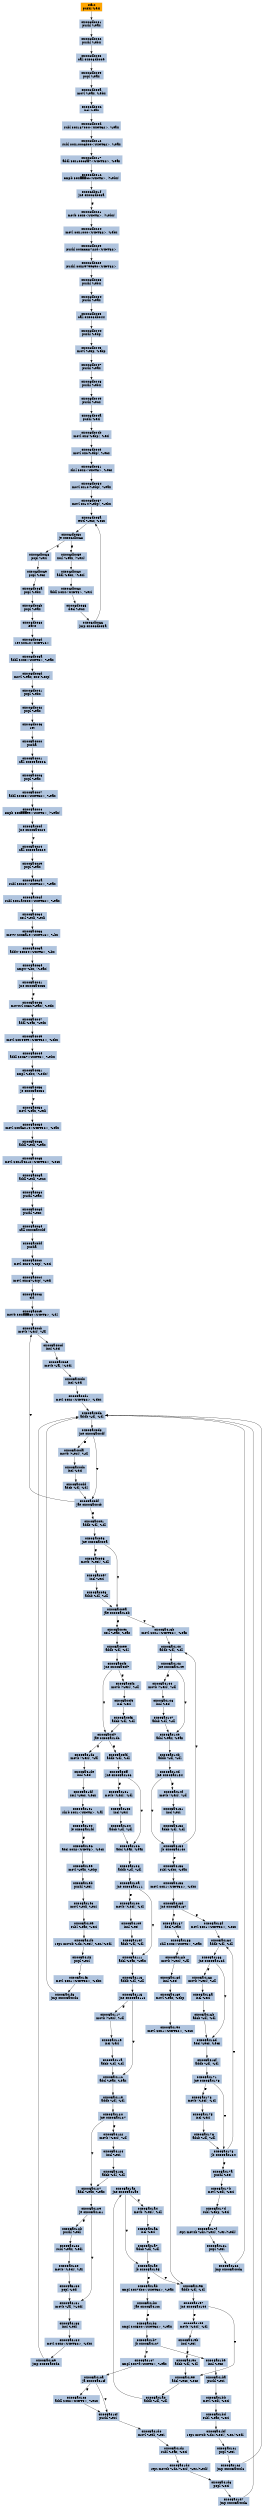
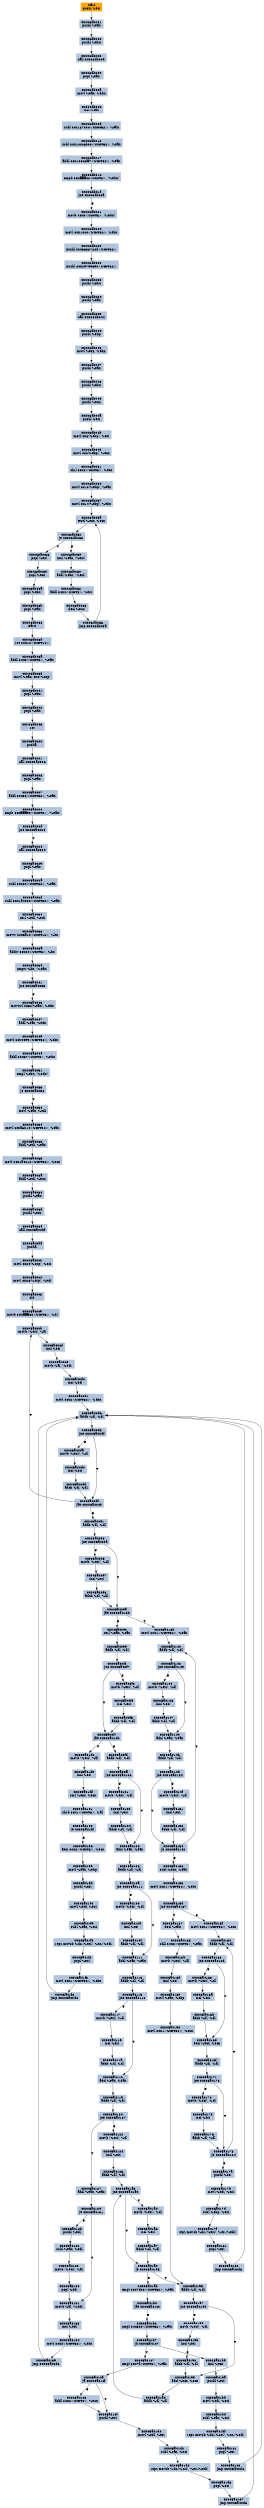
  digraph {
    node [color=lightsteelblue fillcolor=lightsteelblue shape=rectangle style=filled]
    edge [color="#000000"]
    n1 [color=lightgrey fillcolor=orange label="start\npushl %esi"]
    n2 [label="0x006db001\npushl %eax"]
    n3 [label="0x006db002\npushl %ebx"]
    n4 [label="0x006db003\ncall 0x006db009"]
    n5 [label="0x006db009\npopl %eax"]
    n6 [label="0x006db00a\nmovl %eax, %ebx"]
    n7 [label="0x006db00c\nincl %eax"]
    n8 [label="0x006db00d\nsubl $0x137000<UINT32>, %eax"]
    n9 [label="0x006db012\nsubl $0x100c6b00<UINT32>, %eax"]
    n10 [label="0x006db017\naddl $0x100c6af7<UINT32>, %eax"]
    n11 [label="0x006db01c\ncmpb $0xffffffcc<UINT8>, (%ebx)"]
    n12 [label="0x006db01f\njne 0x006db03a"]
    n13 [label="0x006db021\nmovb $0x0<UINT8>, (%ebx)"]
    n14 [label="0x006db024\nmovl $0x1000<UINT32>, %ebx"]
    n15 [label="0x006db029\npushl $0x3338722d<UINT32>"]
    n16 [label="0x006db02e\npushl $0x2979e390<UINT32>"]
    n17 [label="0x006db033\npushl %ebx"]
    n18 [label="0x006db034\npushl %eax"]
    n19 [label="0x006db035\ncall 0x006db044"]
    n20 [label="0x006db044\npushl %ebp"]
    n21 [label="0x006db045\nmovl %esp, %ebp"]
    n22 [label="0x006db047\npushl %eax"]
    n23 [label="0x006db048\npushl %ebx"]
    n24 [label="0x006db049\npushl %ecx"]
    n25 [label="0x006db04a\npushl %esi"]
    n26 [label="0x006db04b\nmovl 0x8(%ebp), %esi"]
    n27 [label="0x006db04e\nmovl 0xc(%ebp), %ecx"]
    n28 [label="0x006db051\nshrl $0x2<UINT8>, %ecx"]
    n29 [label="0x006db054\nmovl 0x10(%ebp), %eax"]
    n30 [label="0x006db057\nmovl 0x14(%ebp), %ebx"]
    n31 [label="0x006db05a\ntestl %ecx, %ecx"]
    n32 [label="0x006db05c\nje 0x006db068"]
    n33 [label="0x006db05e\nxorl %eax, (%esi)"]
    n34 [label="0x006db068\npopl %esi"]
    n35 [label="0x006db060\naddl %ebx, (%esi)"]
    n36 [label="0x006db069\npopl %ecx"]
    n37 [label="0x006db062\naddl $0x4<UINT8>, %esi"]
    n38 [label="0x006db065\ndecl %ecx"]
    n39 [label="0x006db066\njmp 0x006db05a"]
    n40 [label="0x006db06a\npopl %ebx"]
    n41 [label="0x006db06b\npopl %eax"]
    n42 [label="0x006db06c\nleave "]
    n43 [label="0x006db06d\nret $0x10<UINT16>"]
    n44 [label="0x006db03a\naddl $0x0<UINT8>, %eax"]
    n45 [label="0x006db03d\nmovl %eax, 0x8(%esp)"]
    n46 [label="0x006db041\npopl %ebx"]
    n47 [label="0x006db042\npopl %eax"]
    n48 [label="0x006db043\nret"]
    n49 [label="0x005a4000\npusha "]
    n50 [label="0x005a4001\ncall 0x005a4006"]
    n51 [label="0x005a4006\npopl %eax"]
    n52 [label="0x005a4007\naddl $0x58<UINT32>, %eax"]
    n53 [label="0x005a400c\ncmpb $0xffffffe9<UINT8>, (%eax)"]
    n54 [label="0x005a400f\njne 0x005a4024"]
    n55 [label="0x005a4024\ncall 0x005a4029"]
    n56 [label="0x005a4029\npopl %eax"]
    n57 [label="0x005a402a\nsubl $0x29<UINT32>, %eax"]
    n58 [label="0x005a402f\nsubl $0x1a4000<UINT32>, %eax"]
    n59 [label="0x005a4034\nxorl %edi, %edi"]
    n60 [label="0x005a4036\nmovw $0x5a19<UINT16>, %bx"]
    n61 [label="0x005a403a\naddw $0x34<UINT8>, %bx"]
    n62 [label="0x005a403e\ncmpw %bx, (%eax)"]
    n63 [label="0x005a4041\njne 0x005a4055"]
    n64 [label="0x005a4043\nmovzwl 0x3c(%eax), %edx"]
    n65 [label="0x005a4047\naddl %eax, %edx"]
    n66 [label="0x005a4049\nmovl $0x44e9<UINT32>, %ebx"]
    n67 [label="0x005a404e\naddl $0x67<UINT8>, %ebx"]
    n68 [label="0x005a4051\ncmpl %ebx, (%edx)"]
    n69 [label="0x005a4053\nje 0x005a405c"]
    n70 [label="0x005a405c\nmovl %eax, %edi"]
    n71 [label="0x005a405e\nmovl $0xa6014<UINT32>, %eax"]
    n72 [label="0x005a4063\naddl %edi, %eax"]
    n73 [label="0x005a4065\nmovl $0x1a4212<UINT32>, %ecx"]
    n74 [label="0x005a406a\naddl %edi, %ecx"]
    n75 [label="0x005a406c\npushl %eax"]
    n76 [label="0x005a406d\npushl %ecx"]
    n77 [label="0x005a406e\ncall 0x005a40bf"]
    n78 [label="0x005a40bf\npusha "]
    n79 [label="0x005a40c0\nmovl 0x24(%esp), %esi"]
    n80 [label="0x005a40c4\nmovl 0x28(%esp), %edi"]
    n81 [label="0x005a40c8\ncld "]
    n82 [label="0x005a40c9\nmovb $0xffffff80<UINT8>, %dl"]
    n83 [label="0x005a40cb\nmovb (%esi), %al"]
    n84 [label="0x005a40cd\nincl %esi"]
    n85 [label="0x005a40ce\nmovb %al, (%edi)"]
    n86 [label="0x005a40d0\nincl %edi"]
    n87 [label="0x005a40d1\nmovl $0x2<UINT32>, %ebx"]
    n88 [label="0x005a40d6\naddb %dl, %dl"]
    n89 [label="0x005a40d8\njne 0x005a40df"]
    n90 [label="0x005a40da\nmovb (%esi), %dl"]
    n91 [label="0x005a40df\njae 0x005a40cb"]
    n92 [label="0x005a40dc\nincl %esi"]
    n93 [label="0x005a40e1\naddb %dl, %dl"]
    n94 [label="0x005a40dd\nadcb %dl, %dl"]
    n95 [label="0x005a40e3\njne 0x005a40ea"]
    n96 [label="0x005a40ea\njae 0x005a413b"]
    n97 [label="0x005a40e5\nmovb (%esi), %dl"]
    n98 [label="0x005a40ec\nxorl %eax, %eax"]
    n99 [label="0x005a413b\nmovl $0x1<UINT32>, %eax"]
    n100 [label="0x005a40e7\nincl %esi"]
    n101 [label="0x005a40ee\naddb %dl, %dl"]
    n102 [label="0x005a4140\naddb %dl, %dl"]
    n103 [label="0x005a40f0\njne 0x005a40f7"]
    n104 [label="0x005a40f7\njae 0x005a41dc"]
    n105 [label="0x005a40f2\nmovb (%esi), %dl"]
    n106 [label="0x005a40fd\naddb %dl, %dl"]
    n107 [label="0x005a41dc\nmovb (%esi), %al"]
    n108 [label="0x005a40f4\nincl %esi"]
    n109 [label="0x005a40ff\njne 0x005a4106"]
    n110 [label="0x005a41de\nincl %esi"]
    n111 [label="0x005a4106\nadcl %eax, %eax"]
    n112 [label="0x005a4101\nmovb (%esi), %dl"]
    n113 [label="0x005a4108\naddb %dl, %dl"]
    n114 [label="0x005a4103\nincl %esi"]
    n115 [label="0x005a410a\njne 0x005a4111"]
    n116 [label="0x005a4111\nadcl %eax, %eax"]
    n117 [label="0x005a410c\nmovb (%esi), %dl"]
    n118 [label="0x005a4113\naddb %dl, %dl"]
    n119 [label="0x005a410e\nincl %esi"]
    n120 [label="0x005a4115\njne 0x005a411c"]
    n121 [label="0x005a411c\nadcl %eax, %eax"]
    n122 [label="0x005a4117\nmovb (%esi), %dl"]
    n123 [label="0x005a411e\naddb %dl, %dl"]
    n124 [label="0x005a4119\nincl %esi"]
    n125 [label="0x005a4120\njne 0x005a4127"]
    n126 [label="0x005a4122\nmovb (%esi), %dl"]
    n127 [label="0x005a4127\nadcl %eax, %eax"]
    n128 [label="0x005a4124\nincl %esi"]
    n129 [label="0x005a4129\nje 0x005a4131"]
    n130 [label="0x005a4125\nadcb %dl, %dl"]
    n131 [label="0x005a4131\nmovb %al, (%edi)"]
    n132 [label="0x005a412b\npushl %edi"]
    n133 [label="0x005a4133\nincl %edi"]
    n134 [label="0x005a412c\nsubl %eax, %edi"]
    n135 [label="0x005a4134\nmovl $0x2<UINT32>, %ebx"]
    n136 [label="0x005a4139\njmp 0x005a40d6"]
    n137 [label="0x005a4142\njne 0x005a4149"]
    n138 [label="0x005a4149\nadcl %eax, %eax"]
    n139 [label="0x005a4144\nmovb (%esi), %dl"]
    n140 [label="0x005a414b\naddb %dl, %dl"]
    n141 [label="0x005a4146\nincl %esi"]
    n142 [label="0x005a414d\njne 0x005a4154"]
    n143 [label="0x005a4154\njb 0x005a4140"]
    n144 [label="0x005a414f\nmovb (%esi), %dl"]
    n145 [label="0x005a4156\nsubl %ebx, %eax"]
    n146 [label="0x005a4151\nincl %esi"]
    n147 [label="0x005a4158\nmovl $0x1<UINT32>, %ebx"]
    n148 [label="0x005a415d\njne 0x005a4187"]
    n149 [label="0x005a4187\ndecl %eax"]
    n150 [label="0x005a415f\nmovl $0x1<UINT32>, %ecx"]
    n151 [label="0x005a4188\nshll $0x8<UINT8>, %eax"]
    n152 [label="0x005a4164\naddb %dl, %dl"]
    n153 [label="0x005a418b\nmovb (%esi), %al"]
    n154 [label="0x005a418d\nincl %esi"]
    n155 [label="0x005a418e\nmovl %eax, %ebp"]
    n156 [label="0x005a4190\nmovl $0x1<UINT32>, %ecx"]
    n157 [label="0x005a4195\naddb %dl, %dl"]
    n158 [label="0x005a4197\njne 0x005a419e"]
    n159 [label="0x005a419e\nadcl %ecx, %ecx"]
    n160 [label="0x005a4199\nmovb (%esi), %dl"]
    n161 [label="0x005a41a0\naddb %dl, %dl"]
    n162 [label="0x005a419b\nincl %esi"]
    n163 [label="0x005a41a2\njne 0x005a41a9"]
    n164 [label="0x005a41a9\njb 0x005a4195"]
    n165 [label="0x005a41a4\nmovb (%esi), %dl"]
    n166 [label="0x005a41ab\ncmpl $0x7d00<UINT32>, %eax"]
    n167 [label="0x005a41a6\nincl %esi"]
    n168 [label="0x005a41b0\njae 0x005a41cc"]
    n169 [label="0x005a41a7\nadcb %dl, %dl"]
    n170 [label="0x005a41b2\ncmpl $0x500<UINT32>, %eax"]
    n171 [label="0x005a41b7\njb 0x005a41c7"]
    n172 [label="0x005a41c7\ncmpl $0x7f<UINT8>, %eax"]
    n173 [label="0x005a41b9\nincl %ecx"]
    n174 [label="0x005a41ca\nja 0x005a41cf"]
    n175 [label="0x005a41ba\npushl %esi"]
    n176 [label="0x005a41cc\naddl $0x2<UINT8>, %ecx"]
    n177 [label="0x005a41cf\npushl %esi"]
    n178 [label="0x005a41d0\nmovl %edi, %esi"]
    n179 [label="0x005a41d2\nsubl %eax, %esi"]
    n180 [label="0x005a41d4\nrepz movsb %ds:(%esi), %es:(%edi)"]
    n181 [label="0x005a41d6\npopl %esi"]
    n182 [label="0x005a41d7\njmp 0x005a40d6"]
    n183 [label="0x005a40f5\nadcb %dl, %dl"]
    n184 [label="0x005a4152\nadcb %dl, %dl"]
    n185 [label="0x005a4166\njne 0x005a416d"]
    n186 [label="0x005a416d\nadcl %ecx, %ecx"]
    n187 [label="0x005a4168\nmovb (%esi), %dl"]
    n188 [label="0x005a416f\naddb %dl, %dl"]
    n189 [label="0x005a416a\nincl %esi"]
    n190 [label="0x005a4171\njne 0x005a4178"]
    n191 [label="0x005a4178\njb 0x005a4164"]
    n192 [label="0x005a4173\nmovb (%esi), %dl"]
    n193 [label="0x005a417a\npushl %esi"]
    n194 [label="0x005a4175\nincl %esi"]
    n195 [label="0x005a417b\nmovl %edi, %esi"]
    n196 [label="0x005a4176\nadcb %dl, %dl"]
    n197 [label="0x005a417d\nsubl %ebp, %esi"]
    n198 [label="0x005a417f\nrepz movsb %ds:(%esi), %es:(%edi)"]
    n199 [label="0x005a4181\npopl %esi"]
    n200 [label="0x005a4182\njmp 0x005a40d6"]
    n201 [label="0x005a4147\nadcb %dl, %dl"]
    n202 [label="0x005a419c\nadcb %dl, %dl"]
    n203 [label="0x005a40e8\nadcb %dl, %dl"]
    n204 [label="0x005a410f\nadcb %dl, %dl"]
    n205 [label="0x005a412e\nmovb (%edi), %al"]
    n206 [label="0x005a5130\npopl %edi"]
    n207 [label="0x005a411a\nadcb %dl, %dl"]
    n208 [label="0x005a416b\nadcb %dl, %dl"]
    n209 [label="0x005a41bb\nmovl %edi, %esi"]
    n210 [label="0x005a41bd\nsubl %eax, %esi"]
    n211 [label="0x005a41bf\nrepz movsb %ds:(%esi), %es:(%edi)"]
    n212 [label="0x005a41c1\npopl %esi"]
    n213 [label="0x005a41c2\njmp 0x005a40d6"]
    n214 [label="0x005a4104\nadcb %dl, %dl"]
    n215 [label="0x005a41df\nxorl %ecx, %ecx"]
    n216 [label="0x005a41e1\nshrb $0x1<UINT8>, %al"]
    n217 [label="0x005a41e4\nje 0x005a41fd"]
    n218 [label="0x005a41e6\nadcl $0x2<UINT8>, %ecx"]
    n219 [label="0x005a41e9\nmovl %eax, %ebp"]
    n220 [label="0x005a41eb\npushl %esi"]
    n221 [label="0x005a41ec\nmovl %edi, %esi"]
    n222 [label="0x005a41ee\nsubl %eax, %esi"]
    n223 [label="0x005a41f0\nrepz movsb %ds:(%esi), %es:(%edi)"]
    n224 [label="0x005a41f2\npopl %esi"]
    n225 [label="0x005a41f3\nmovl $0x1<UINT32>, %ebx"]
    n226 [label="0x005a41f8\njmp 0x005a40d6"]
    n1 -> n2
    n2 -> n3
    n3 -> n4
    n4 -> n5
    n5 -> n6
    n6 -> n7
    n7 -> n8
    n8 -> n9
    n9 -> n10
    n10 -> n11
    n11 -> n12
    n12 -> n13 [label=F]
    n13 -> n14
    n14 -> n15
    n15 -> n16
    n16 -> n17
    n17 -> n18
    n18 -> n19
    n19 -> n20
    n20 -> n21
    n21 -> n22
    n22 -> n23
    n23 -> n24
    n24 -> n25
    n25 -> n26
    n26 -> n27
    n27 -> n28
    n28 -> n29
    n29 -> n30
    n30 -> n31
    n31 -> n32
    n32 -> n33 [label=F]
    n32 -> n34 [label=T]
    n33 -> n35
    n34 -> n36
    n35 -> n37
    n36 -> n40
    n37 -> n38
    n38 -> n39
    n39 -> n31
    n40 -> n41
    n41 -> n42
    n42 -> n43
    n43 -> n44
    n44 -> n45
    n45 -> n46
    n46 -> n47
    n47 -> n48
    n48 -> n49
    n49 -> n50
    n50 -> n51
    n51 -> n52
    n52 -> n53
    n53 -> n54
    n54 -> n55 [label=T]
    n55 -> n56
    n56 -> n57
    n57 -> n58
    n58 -> n59
    n59 -> n60
    n60 -> n61
    n61 -> n62
    n62 -> n63
    n63 -> n64 [label=F]
    n64 -> n65
    n65 -> n66
    n66 -> n67
    n67 -> n68
    n68 -> n69
    n69 -> n70 [label=T]
    n70 -> n71
    n71 -> n72
    n72 -> n73
    n73 -> n74
    n74 -> n75
    n75 -> n76
    n76 -> n77
    n77 -> n78
    n78 -> n79
    n79 -> n80
    n80 -> n81
    n81 -> n82
    n82 -> n83
    n83 -> n84
    n84 -> n85
    n85 -> n86
    n86 -> n87
    n87 -> n88
    n88 -> n89
    n89 -> n90 [label=F]
    n89 -> n91 [label=T]
    n90 -> n92
    n91 -> n83 [label=T]
    n91 -> n93 [label=F]
    n92 -> n94
    n93 -> n95
    n94 -> n91
    n95 -> n96 [label=T]
    n95 -> n97 [label=F]
    n96 -> n98 [label=F]
    n96 -> n99 [label=T]
    n97 -> n100
    n98 -> n101
    n99 -> n102
    n100 -> n203
    n101 -> n103
    n102 -> n137
    n103 -> n104 [label=T]
    n103 -> n105 [label=F]
    n104 -> n106 [label=F]
    n104 -> n107 [label=T]
    n105 -> n108
    n106 -> n109
    n107 -> n110
    n108 -> n183
    n109 -> n111 [label=T]
    n109 -> n112 [label=F]
    n110 -> n215
    n111 -> n113
    n112 -> n114
    n113 -> n115
    n114 -> n214
    n115 -> n116 [label=T]
    n115 -> n117 [label=F]
    n116 -> n118
    n117 -> n119
    n118 -> n120
    n119 -> n204
    n120 -> n121 [label=T]
    n120 -> n122 [label=F]
    n121 -> n123
    n122 -> n124
    n123 -> n125
    n124 -> n207
    n125 -> n126 [label=F]
    n125 -> n127 [label=T]
    n126 -> n128
    n127 -> n129
    n128 -> n130
    n129 -> n131 [label=T]
    n129 -> n132 [label=F]
-   n130 -> n127
+   n130 -> n163
    n131 -> n133
    n132 -> n134
    n133 -> n135
    n134 -> n205
    n135 -> n136
    n136 -> n88
    n137 -> n138 [label=T]
    n137 -> n139 [label=F]
    n138 -> n140
    n139 -> n141
    n140 -> n142
    n141 -> n201
    n142 -> n143 [label=T]
    n142 -> n144 [label=F]
    n143 -> n102 [label=T]
    n143 -> n145 [label=F]
    n144 -> n146
    n145 -> n147
    n146 -> n184
    n147 -> n148
    n148 -> n149 [label=T]
    n148 -> n150 [label=F]
    n149 -> n151
    n150 -> n152
    n151 -> n153
    n152 -> n185
    n153 -> n154
    n154 -> n155
    n155 -> n156
    n156 -> n157
    n157 -> n158
    n158 -> n159 [label=T]
    n158 -> n160 [label=F]
    n159 -> n161
    n160 -> n162
    n161 -> n163
    n162 -> n202
    n163 -> n164 [label=T]
    n163 -> n165 [label=T]
    n164 -> n157 [label=T]
    n164 -> n166 [label=F]
    n165 -> n167
    n166 -> n168
    n167 -> n169
    n168 -> n170 [label=F]
    n169 -> n164
    n170 -> n171
    n171 -> n172 [label=T]
    n171 -> n173 [label=F]
    n172 -> n174
    n173 -> n175
    n174 -> n176 [label=F]
    n174 -> n177 [label=T]
    n175 -> n209
    n176 -> n177
    n177 -> n178
    n178 -> n179
    n179 -> n180
    n180 -> n181
    n181 -> n182
    n182 -> n88
    n183 -> n104
    n184 -> n143
    n185 -> n186 [label=T]
    n185 -> n187 [label=F]
    n186 -> n188
    n187 -> n189
    n188 -> n190
    n189 -> n208
    n190 -> n191 [label=T]
    n190 -> n192 [label=F]
    n191 -> n152 [label=T]
    n191 -> n193 [label=F]
    n192 -> n194
    n193 -> n195
    n194 -> n196
    n195 -> n197
    n196 -> n191
    n197 -> n198
    n198 -> n199
    n199 -> n200
    n200 -> n88
    n201 -> n138
    n202 -> n159
    n203 -> n96
    n204 -> n116
    n205 -> n206
    n206 -> n131
    n207 -> n121
    n208 -> n186
    n209 -> n210
    n210 -> n211
    n211 -> n212
    n212 -> n213
    n213 -> n88
    n214 -> n111
    n215 -> n216
    n216 -> n217
    n217 -> n218 [label=F]
    n218 -> n219
    n219 -> n220
    n220 -> n221
    n221 -> n222
    n222 -> n223
    n223 -> n224
    n224 -> n225
    n225 -> n226
    n226 -> n88
  }
